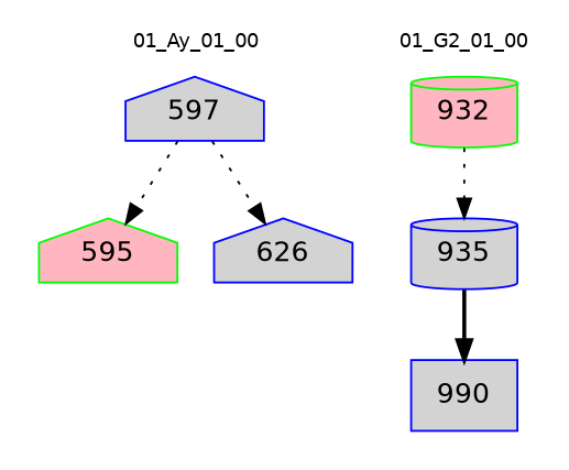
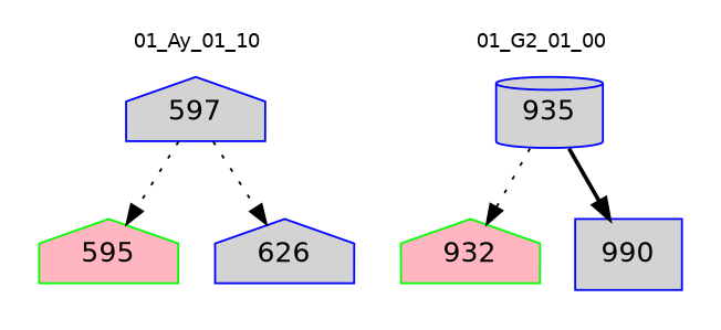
  digraph {
    fontname="DejaVu Sans"
    node [color=blue fillcolor=lightgrey fontname="DejaVu Sans" shape=house style=filled]
    edge [color=black fontname="DejaVu Sans" style=dotted]
    n1 [color=green fillcolor=lightpink label=595]
    n2 [label=597]
    n3 [label=626]
-   n4 [color=green fillcolor=lightpink label=932 shape=cylinder]
+   n4 [color=green fillcolor=lightpink label=932]
    n5 [label=935 shape=cylinder]
    n6 [label=990 shape=box]
    subgraph cluster_1 {
      color=white
      fontsize=10
-     label="01_Ay_01_00"
+     label="01_Ay_01_10"
      n1
      n2
      n3
    }
    subgraph cluster_2 {
      color=white
      fontsize=10
      label="01_G2_01_00"
      n4
      n5
      n6
    }
    n2 -> n1
    n2 -> n3
-   n4 -> n5
+   n5 -> n4
    n5 -> n6 [style=bold]
  }
